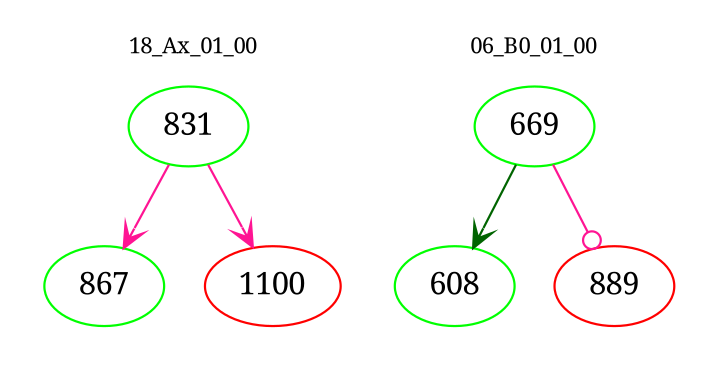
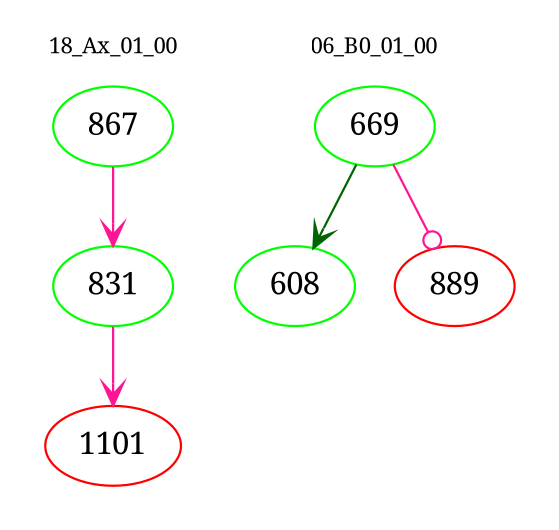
  digraph {
    fontname="Noto Serif"
    node [color=green fontname="Noto Serif"]
    edge [arrowhead=vee color=deeppink fontname="Noto Serif"]
    n1 [label=831]
    n2 [label=867]
-   n3 [color=red label=1100]
+   n3 [color=red label=1101]
    n4 [label=669]
    n5 [label=608]
    n6 [color=red label=889]
    subgraph cluster_1 {
      color=white
      fontsize=10
      label="18_Ax_01_00"
      n1
      n2
      n3
    }
    subgraph cluster_2 {
      color=white
      fontsize=10
      label="06_B0_01_00"
      n4
      n5
      n6
    }
-   n1 -> n2
+   n2 -> n1
    n1 -> n3
    n4 -> n5 [color=darkgreen]
    n4 -> n6 [arrowhead=odot]
  }
